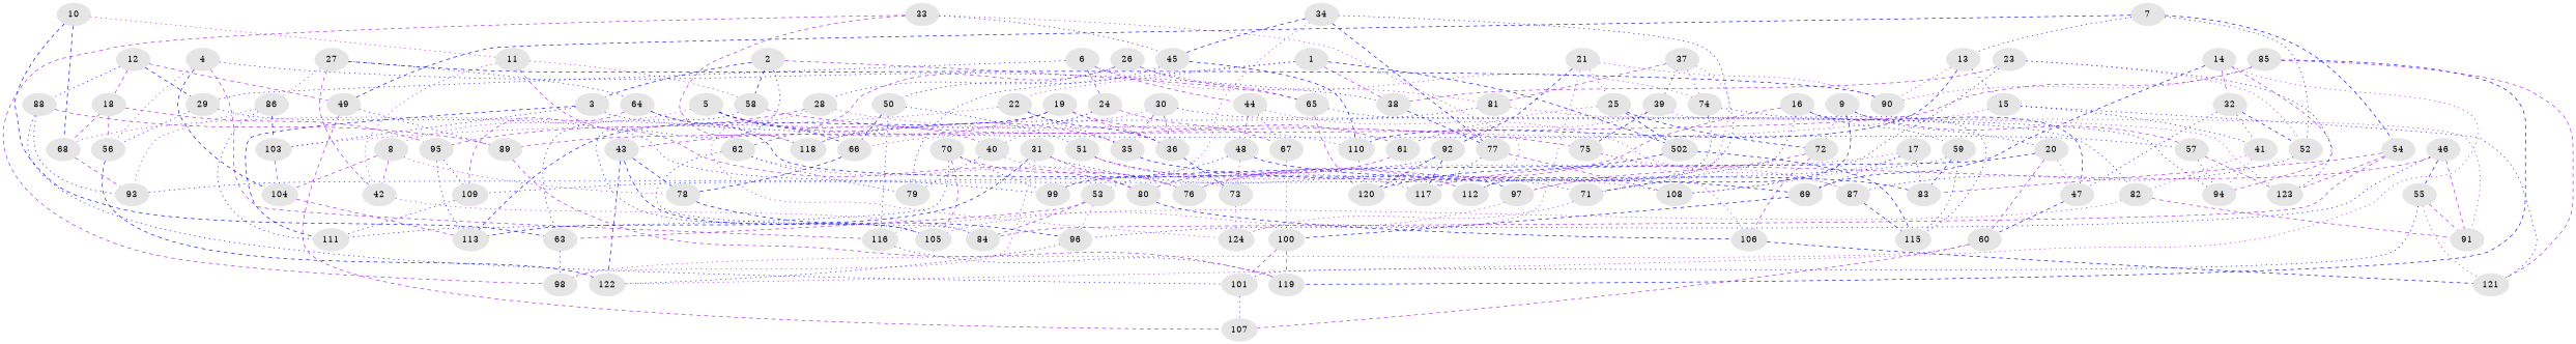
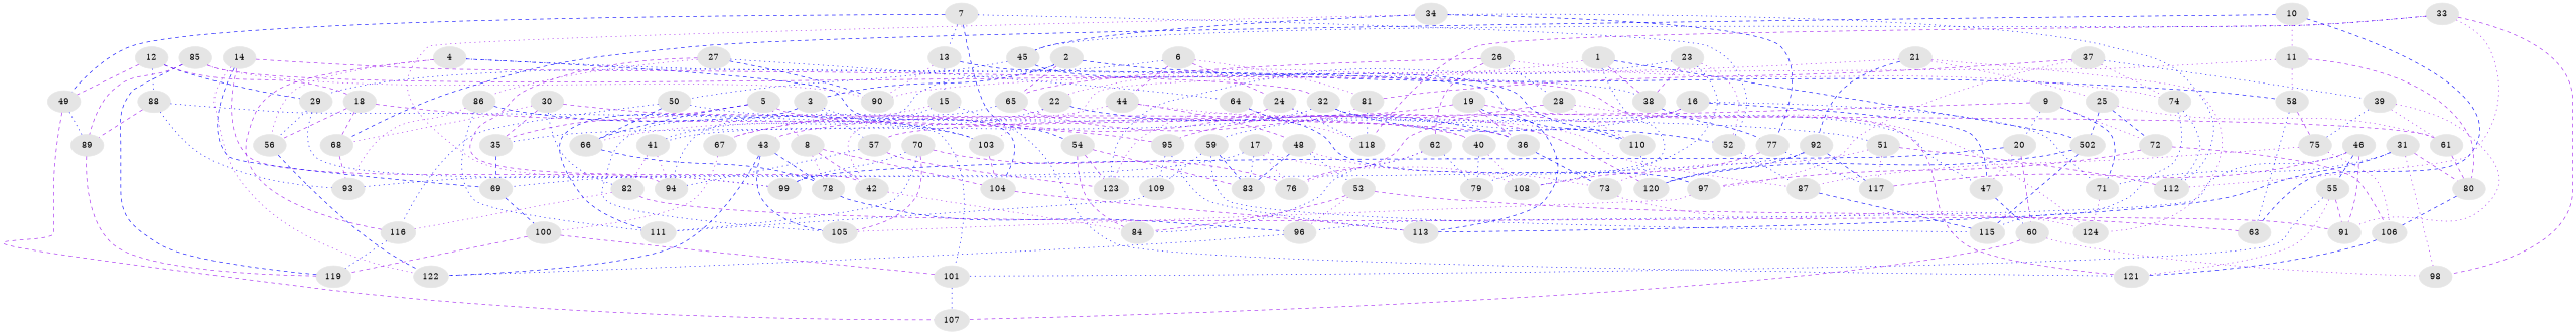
  graph {
    node [color=gray90 style=filled]
    edge [color=purple style=dotted]
    1
    22
    38
    79
    n5 [label=502]
    103
    35
    36
    77
    115
    120
    2
    3
    58
    65
    105
    57
    111
    63
    75
    94
    123
    104
    4
    56
    116
    122
    113
    119
    5
    8
    40
    66
    42
    78
    69
    108
    6
    24
    29
    44
    81
    67
    118
    99
    48
    87
    7
    13
    49
    52
    54
    15
    90
    110
    107
    89
    83
    84
    96
    9
    20
    71
    72
    47
    60
    n67 [label=124]
    97
    106
    10
    11
    68
    80
    98
    93
    12
    18
    88
    95
    101
    41
    121
    14
    32
    100
    82
    16
    59
    76
    109
    17
    19
    43
    61
    73
    21
    25
    92
    117
    23
    26
    28
    62
    74
    112
    27
    64
    86
    30
    91
    31
    33
    45
    50
    34
    37
    39
    53
    51
    46
    55
    70
    85
    1 -- 22
    1 -- 38 [style=dashed]
    1 -- 79 [color=blue]
    1 -- n5 [color=blue style=dashed]
    22 -- 103
    22 -- 35 [color=blue]
    22 -- 36 [color=blue style=dashed]
    38 -- 77 [color=blue style=dashed]
    n5 -- 115 [color=blue style=dashed]
    n5 -- 120 [color=blue style=dashed]
    103 -- 104 [style=dashed]
    35 -- 69 [color=blue style=dashed]
    36 -- 73 [color=blue style=dashed]
    77 -- 108 [style=dashed]
    77 -- 117 [color=blue]
    2 -- 3 [color=blue style=dashed]
    2 -- 58 [color=blue style=dashed]
    2 -- 65 [style=dashed]
    2 -- 105 [color=blue]
    3 -- 103 [color=blue]
    3 -- 57 [color=blue]
    3 -- 111 [color=blue style=dashed]
    58 -- 63 [color=blue]
    58 -- 75 [style=dashed]
    65 -- 120 [style=dashed]
    65 -- 94 [color=blue]
    57 -- 94 [color=blue]
    57 -- 123 [style=dashed]
-   63 -- 98 [color=blue]
    75 -- 87
    75 -- 106
    104 -- 113 [style=dashed]
    4 -- 38 [color=blue]
    4 -- 104 [color=blue style=dashed]
    4 -- 56
    4 -- 116 [style=dashed]
    56 -- 122 [color=blue style=dashed]
    116 -- 119 [color=blue]
    5 -- 35 [style=dashed]
    5 -- 8
    5 -- 40 [style=dashed]
    5 -- 66 [color=blue style=dashed]
    8 -- 104 [style=dashed]
    8 -- 42 [style=dashed]
    8 -- 78
    40 -- 79 [color=blue]
    40 -- 108
    66 -- 78 [color=blue style=dashed]
    42 -- 84
    78 -- 96 [color=blue style=dashed]
    69 -- 100 [color=blue style=dashed]
    6 -- 24 [style=dashed]
    6 -- 29 [color=blue]
    6 -- 44 [style=dashed]
    6 -- 81
    24 -- 40
    24 -- 67 [style=dashed]
    24 -- 118 [color=blue]
    29 -- 56 [color=blue]
    29 -- 99 [color=blue]
    44 -- 67
    44 -- 48 [style=dashed]
    44 -- 87
    81 -- 123
    81 -- 118 [color=blue]
    67 -- 100
    48 -- 83 [color=blue style=dashed]
    48 -- 73
    48 -- 53 [color=blue]
    87 -- 115 [color=blue style=dashed]
    7 -- 13 [color=blue]
    7 -- 49 [color=blue style=dashed]
    7 -- 52 [color=blue]
    7 -- 54 [color=blue style=dashed]
    13 -- 15 [color=blue]
    13 -- 90
    13 -- 110 [color=blue style=dashed]
    49 -- 107 [style=dashed]
    49 -- 89 [color=blue]
    52 -- 87 [color=blue]
    54 -- 123 [style=dashed]
    54 -- 83 [style=dashed]
    54 -- 84 [style=dashed]
    15 -- 66
    15 -- 41 [color=blue]
    15 -- 121 [color=blue]
    110 -- 120 [color=blue]
    89 -- 119 [style=dashed]
    96 -- 122 [color=blue]
    9 -- 57 [style=dashed]
    9 -- 20 [color=blue]
    9 -- 71 [color=blue style=dashed]
    9 -- 72
    20 -- 99 [color=blue style=dashed]
    20 -- 47
    20 -- 60 [style=dashed]
    71 -- n67
    72 -- 97 [style=dashed]
    72 -- 106 [style=dashed]
    47 -- 60 [color=blue style=dashed]
    60 -- 107 [style=dashed]
    60 -- 98
    97 -- 105
    106 -- 121 [color=blue style=dashed]
    10 -- 63 [color=blue style=dashed]
    10 -- 11
    10 -- 68 [color=blue style=dashed]
    11 -- 58
    11 -- 42
    11 -- 80 [style=dashed]
    68 -- 93 [style=dashed]
    80 -- 106 [color=blue style=dashed]
    12 -- 29 [color=blue style=dashed]
    12 -- 49 [style=dashed]
    12 -- 18 [style=dashed]
    12 -- 88 [color=blue]
    18 -- 56 [style=dashed]
    18 -- 68 [style=dashed]
    18 -- 95 [style=dashed]
    88 -- 89 [style=dashed]
    88 -- 93 [color=blue]
    88 -- 101 [color=blue]
    95 -- 113 [color=blue]
    95 -- 109 [color=blue]
    101 -- 107 [color=blue]
    41 -- 94
    41 -- 82
    14 -- 94 [style=dashed]
    14 -- 122
    14 -- 69 [color=blue style=dashed]
    14 -- 32 [style=dashed]
    32 -- 52 [color=blue style=dashed]
    32 -- 47 [color=blue]
    32 -- 41 [color=blue]
    100 -- 119 [style=dashed]
    100 -- 101 [style=dashed]
    82 -- 116
    82 -- 91 [style=dashed]
    16 -- 71 [color=blue]
    16 -- 47 [color=blue style=dashed]
    16 -- 59 [color=blue]
    16 -- 76 [style=dashed]
    59 -- 115 [color=blue]
    59 -- 83 [color=blue style=dashed]
    59 -- 109 [color=blue]
    109 -- 111 [color=blue]
    17 -- 69 [color=blue]
    17 -- 108
    17 -- 83 [color=blue]
    17 -- 76
    19 -- 36 [style=dashed]
    19 -- 113 [color=blue style=dashed]
    19 -- 43 [style=dashed]
    19 -- 61 [style=dashed]
    43 -- 105 [color=blue style=dashed]
    43 -- 122 [color=blue style=dashed]
    43 -- 78 [color=blue style=dashed]
    61 -- 80 [style=dashed]
    73 -- n67
    21 -- 90
    21 -- n67
    21 -- 25
    21 -- 92 [color=blue style=dashed]
    25 -- n5 [color=blue style=dashed]
    25 -- 72 [color=blue style=dashed]
    25 -- 61
    92 -- 120 [color=blue style=dashed]
    92 -- 93 [color=blue]
    92 -- 117 [color=blue style=dashed]
    23 -- 38 [style=dashed]
    23 -- 123 [color=blue]
    23 -- 108 [color=blue]
    23 -- 52
    26 -- 65 [style=dashed]
    26 -- 28 [color=blue]
    26 -- 62 [style=dashed]
    26 -- 74
    28 -- 110
    28 -- n67
    28 -- 95 [style=dashed]
    62 -- 79 [color=blue]
    62 -- 84 [color=blue]
    62 -- 76
    74 -- 115 [color=blue]
    74 -- 112 [color=blue]
    27 -- 42 [style=dashed]
    27 -- 90 [color=blue style=dashed]
    27 -- 64 [color=blue]
    27 -- 86
    64 -- 118
    64 -- 97 [color=blue style=dashed]
-   64 -- 109 [style=dashed]
    86 -- 103 [color=blue style=dashed]
    86 -- 111 [color=blue]
    86 -- 93
    30 -- 35 [style=dashed]
    30 -- 36 [style=dashed]
    30 -- 68
    30 -- 82 [color=blue]
    31 -- 113 [color=blue style=dashed]
    31 -- 71 [color=blue]
    31 -- 80 [style=dashed]
    31 -- 98
    33 -- 118 [style=dashed]
    33 -- 98 [style=dashed]
    33 -- 112
    33 -- 45 [color=blue]
    45 -- 110 [color=blue style=dashed]
    45 -- 50 [color=blue]
    50 -- 116 [color=blue]
    50 -- 66 [color=blue style=dashed]
    50 -- 51 [color=blue]
    34 -- 77 [color=blue style=dashed]
    34 -- 99
    34 -- 112 [color=blue]
    34 -- 45 [color=blue style=dashed]
    37 -- 81 [style=dashed]
    37 -- 97
    37 -- 74
    37 -- 39 [color=blue]
-   39 -- 75 [color=blue style=dashed]
+   39 -- 75 [color=blue]
    39 -- 61
    39 -- 91
    53 -- 63 [style=dashed]
    53 -- 84 [style=dashed]
    53 -- 96
    51 -- 73
    51 -- 117
    51 -- 112 [style=dashed]
    46 -- 96 [color=blue]
    46 -- 117 [style=dashed]
    46 -- 91 [style=dashed]
    46 -- 55 [color=blue style=dashed]
    55 -- 101 [color=blue]
    55 -- 121
    55 -- 91 [style=dashed]
    70 -- 105 [style=dashed]
    70 -- 111 [color=blue]
    70 -- 99 [color=blue]
    70 -- 76 [style=dashed]
    85 -- 119 [color=blue style=dashed]
    85 -- 90
    85 -- 89 [style=dashed]
    85 -- 121 [style=dashed]
  }
